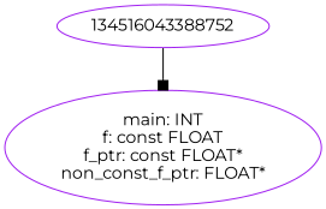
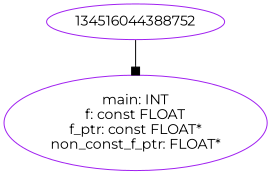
  digraph {
    fontname=Montserrat
    node [color=purple fontname=Montserrat]
    n1 [label="main: INT\nf: const FLOAT\nf_ptr: const FLOAT*\nnon_const_f_ptr: FLOAT*"]
-   134516044388752 [label=134516043388752]
+   134516044388752
    134516044388752 -> n1 [color=black arrowhead=box fontname=Montserrat]
  }
